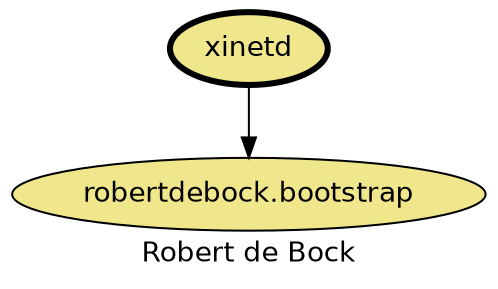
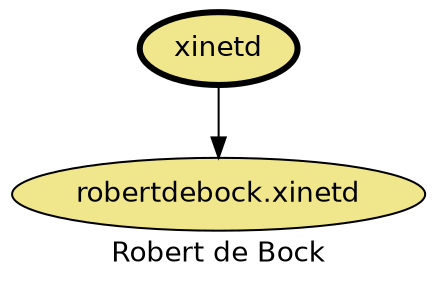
  digraph {
    label="Robert de Bock"
    fontname="DejaVu Sans"
    node [fillcolor=khaki style=filled fontname="DejaVu Sans"]
    xinetd [penwidth=3]
-   "robertdebock.bootstrap"
+   "robertdebock.bootstrap" [label="robertdebock.xinetd"]
    xinetd -> "robertdebock.bootstrap" [fontname="DejaVu Sans"]
  }
